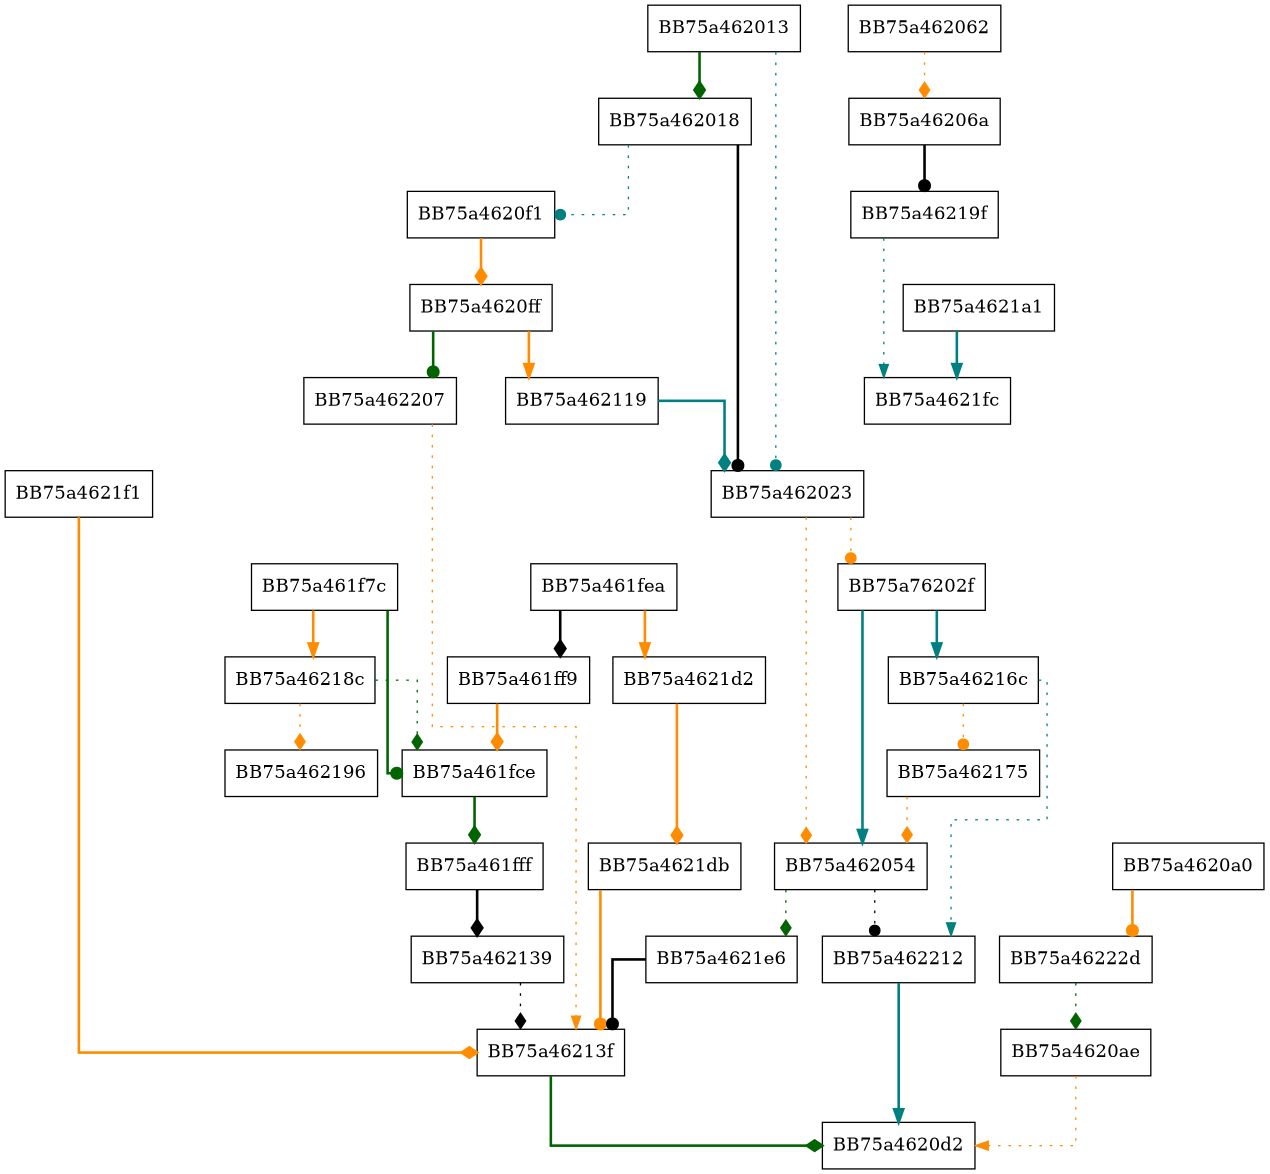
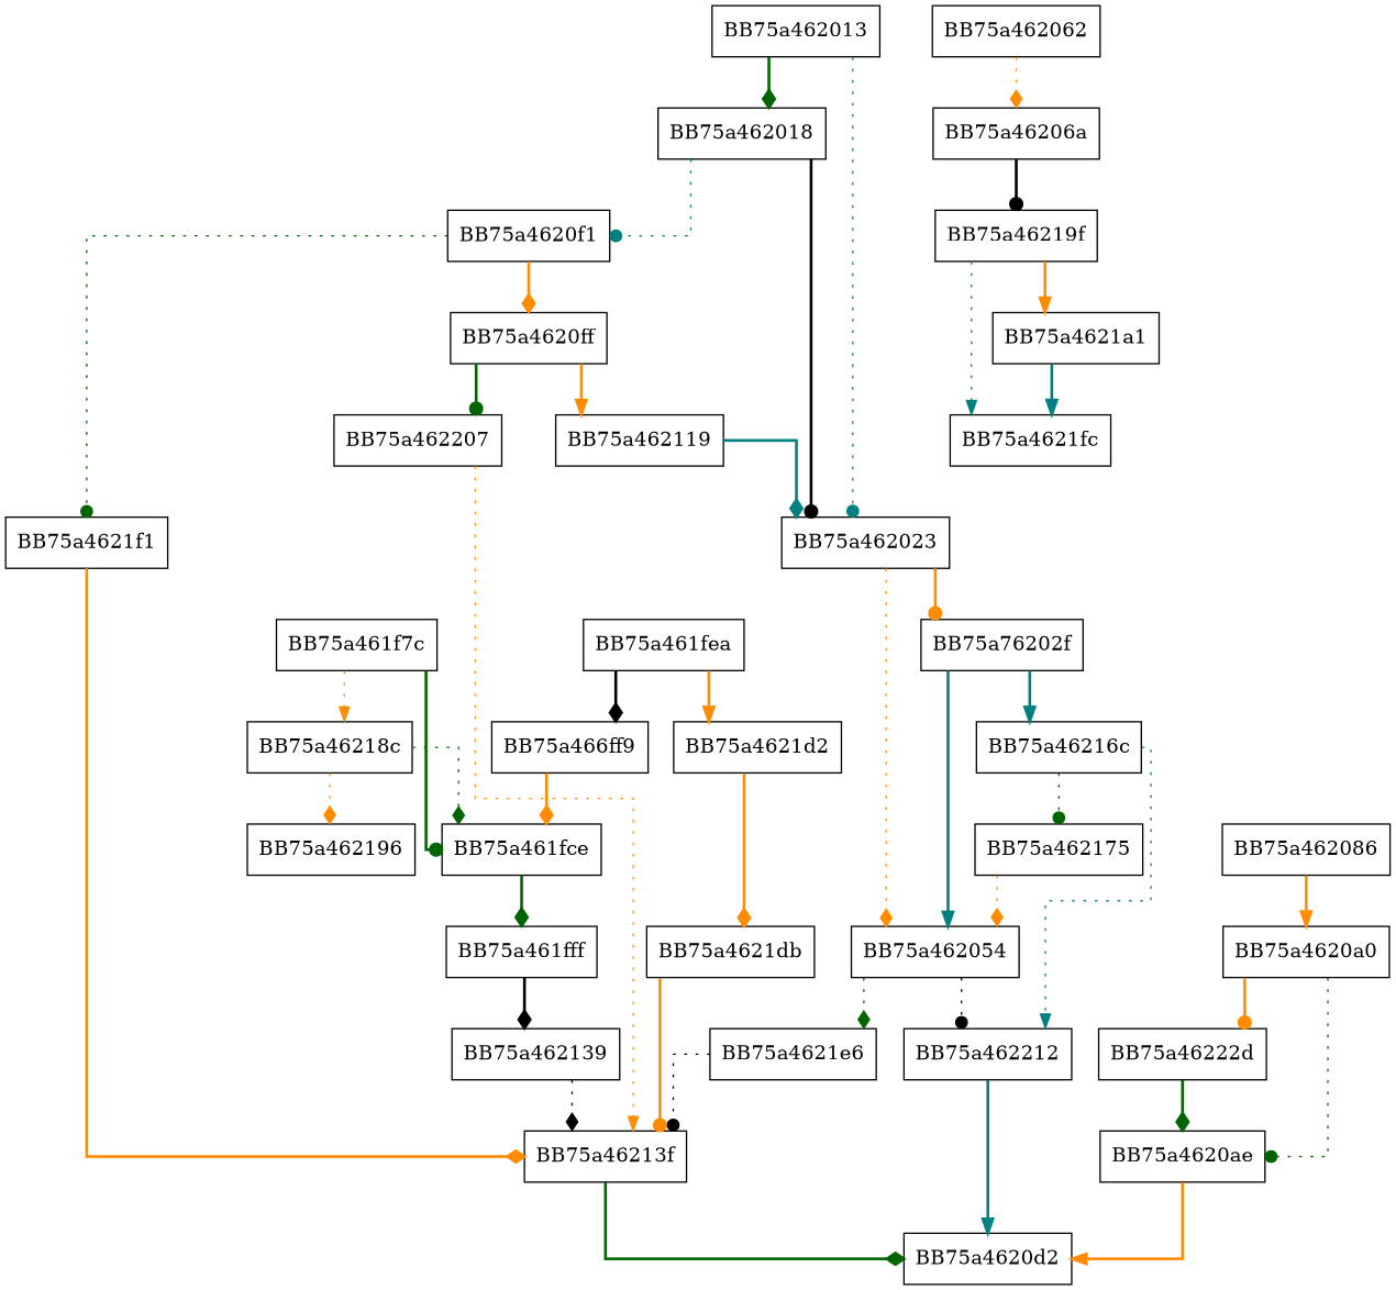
  digraph {
    splines=ortho
    node [shape=box]
    edge [arrowhead=diamond color=darkorange style=bold]
    BB75a461f7c
    BB75a46218c
    BB75a461fce
    BB75a462196
    BB75a461fff
    BB75a462139
    BB75a461fea
    BB75a4621d2
-   BB75a461ff9
+   BB75a461ff9 [label=BB75a466ff9]
    BB75a46213f
    BB75a462013
    BB75a462023
    BB75a462018
    BB75a4621db
    BB75a4620d2
    BB75a462054
    n17 [label=BB75a76202f]
    BB75a4620f1
    BB75a4621e6
    BB75a462212
    BB75a46216c
    BB75a4621f1
    BB75a4620ff
    BB75a462207
    BB75a462119
    BB75a462062
    BB75a46206a
    BB75a462175
    BB75a46219f
    BB75a4621fc
    BB75a4621a1
+   BB75a462086
    BB75a4620a0
    BB75a46222d
    BB75a4620ae
-   BB75a461f7c -> BB75a46218c [arrowhead=normal]
+   BB75a461f7c -> BB75a46218c [arrowhead=normal style=dotted]
    BB75a461f7c -> BB75a461fce [arrowhead=dot color=darkgreen]
    BB75a46218c -> BB75a461fce [color=darkgreen style=dotted]
    BB75a46218c -> BB75a462196 [style=dotted]
    BB75a461fce -> BB75a461fff [color=darkgreen]
    BB75a461fff -> BB75a462139 [color=black]
    BB75a462139 -> BB75a46213f [color=black style=dotted]
    BB75a461fea -> BB75a4621d2 [arrowhead=normal]
    BB75a461fea -> BB75a461ff9 [color=black]
    BB75a4621d2 -> BB75a4621db
    BB75a461ff9 -> BB75a461fce
    BB75a46213f -> BB75a4620d2 [color=darkgreen]
    BB75a462013 -> BB75a462023 [arrowhead=dot color=teal style=dotted]
    BB75a462013 -> BB75a462018 [color=darkgreen]
    BB75a462023 -> BB75a462054 [style=dotted]
-   BB75a462023 -> n17 [arrowhead=dot style=dotted]
+   BB75a462023 -> n17 [arrowhead=dot]
    BB75a462018 -> BB75a462023 [arrowhead=dot color=black]
    BB75a462018 -> BB75a4620f1 [arrowhead=dot color=teal style=dotted]
    BB75a4621db -> BB75a46213f [arrowhead=dot]
    BB75a462054 -> BB75a4621e6 [color=darkgreen style=dotted]
    BB75a462054 -> BB75a462212 [arrowhead=dot color=black style=dotted]
    n17 -> BB75a462054 [arrowhead=normal color=teal]
    n17 -> BB75a46216c [arrowhead=normal color=teal]
+   BB75a4620f1 -> BB75a4621f1 [arrowhead=dot color=darkgreen style=dotted]
    BB75a4620f1 -> BB75a4620ff
-   BB75a4621e6 -> BB75a46213f [arrowhead=dot color=black]
+   BB75a4621e6 -> BB75a46213f [arrowhead=dot color=black style=dotted]
    BB75a462212 -> BB75a4620d2 [arrowhead=normal color=teal]
    BB75a46216c -> BB75a462212 [arrowhead=normal color=teal style=dotted]
-   BB75a46216c -> BB75a462175 [arrowhead=dot style=dotted]
+   BB75a46216c -> BB75a462175 [arrowhead=dot color=darkgreen style=dotted]
    BB75a4621f1 -> BB75a46213f
    BB75a4620ff -> BB75a462207 [arrowhead=dot color=darkgreen]
    BB75a4620ff -> BB75a462119 [arrowhead=normal]
    BB75a462207 -> BB75a46213f [arrowhead=normal style=dotted]
    BB75a462119 -> BB75a462023 [color=teal]
    BB75a462062 -> BB75a46206a [style=dotted]
    BB75a46206a -> BB75a46219f [arrowhead=dot color=black]
    BB75a462175 -> BB75a462054 [style=dotted]
    BB75a46219f -> BB75a4621fc [arrowhead=normal color=teal style=dotted]
+   BB75a46219f -> BB75a4621a1 [arrowhead=normal]
    BB75a4621a1 -> BB75a4621fc [arrowhead=normal color=teal]
+   BB75a462086 -> BB75a4620a0 [arrowhead=normal]
    BB75a4620a0 -> BB75a46222d [arrowhead=dot]
-   BB75a46222d -> BB75a4620ae [color=darkgreen style=dotted]
-   BB75a4620ae -> BB75a4620d2 [arrowhead=normal style=dotted]
+   BB75a4620a0 -> BB75a4620ae [arrowhead=dot color=darkgreen style=dotted]
+   BB75a46222d -> BB75a4620ae [color=darkgreen]
+   BB75a4620ae -> BB75a4620d2 [arrowhead=normal]
  }
